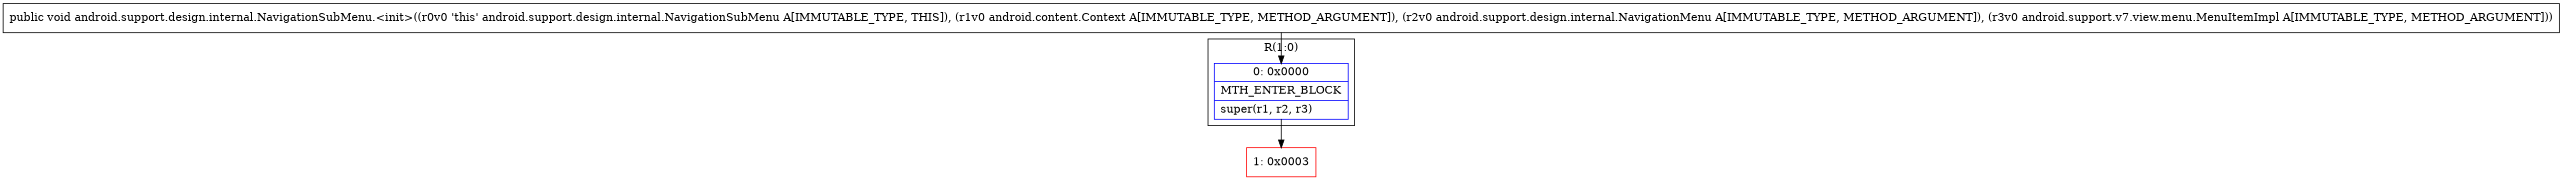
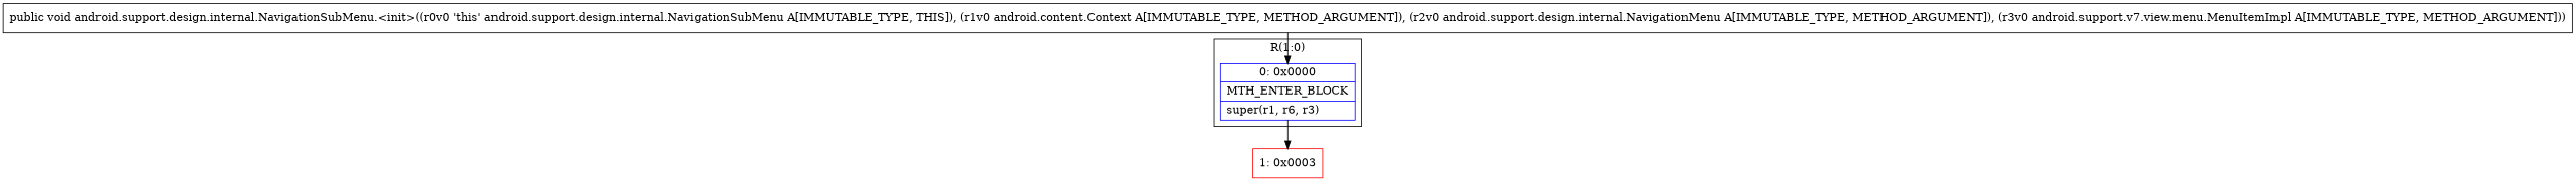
  digraph {
    node [shape=record]
-   n1 [color=blue label="{0\:\ 0x0000|MTH_ENTER_BLOCK\l|super(r1, r2, r3)\l}"]
+   n1 [color=blue label="{0\:\ 0x0000|MTH_ENTER_BLOCK\l|super(r1, r6, r3)\l}"]
    n2 [color=red label="{1\:\ 0x0003}"]
    n3 [label="{public void android.support.design.internal.NavigationSubMenu.\<init\>((r0v0 'this' android.support.design.internal.NavigationSubMenu A[IMMUTABLE_TYPE, THIS]), (r1v0 android.content.Context A[IMMUTABLE_TYPE, METHOD_ARGUMENT]), (r2v0 android.support.design.internal.NavigationMenu A[IMMUTABLE_TYPE, METHOD_ARGUMENT]), (r3v0 android.support.v7.view.menu.MenuItemImpl A[IMMUTABLE_TYPE, METHOD_ARGUMENT])) }"]
    subgraph cluster_1 {
      label="R(1:0)"
      n1
    }
    n1 -> n2
    n3 -> n1
  }
